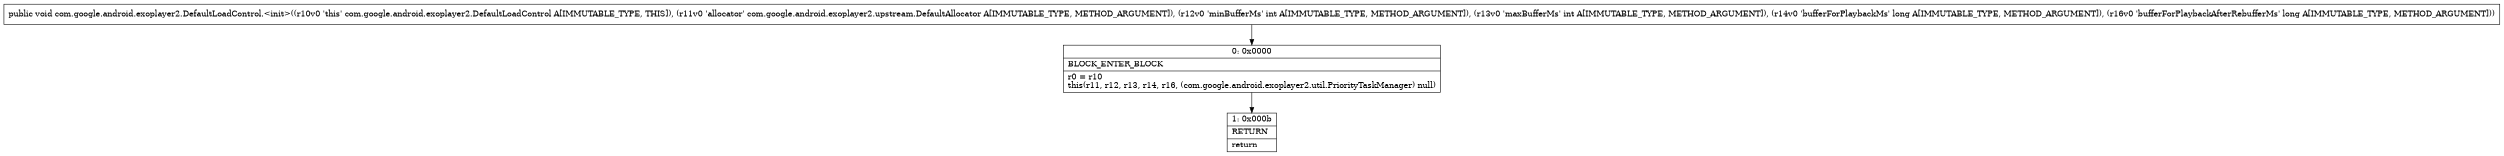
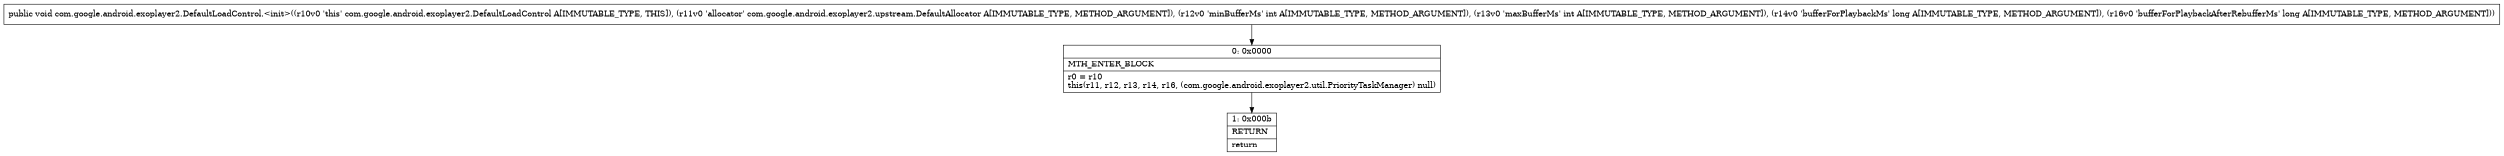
  digraph {
    node [shape=record]
-   n1 [label="{0\:\ 0x0000|BLOCK_ENTER_BLOCK\l|r0 = r10\lthis(r11, r12, r13, r14, r16, (com.google.android.exoplayer2.util.PriorityTaskManager) null)\l}"]
+   n1 [label="{0\:\ 0x0000|MTH_ENTER_BLOCK\l|r0 = r10\lthis(r11, r12, r13, r14, r16, (com.google.android.exoplayer2.util.PriorityTaskManager) null)\l}"]
    n2 [label="{1\:\ 0x000b|RETURN\l|return\l}"]
    n3 [label="{public void com.google.android.exoplayer2.DefaultLoadControl.\<init\>((r10v0 'this' com.google.android.exoplayer2.DefaultLoadControl A[IMMUTABLE_TYPE, THIS]), (r11v0 'allocator' com.google.android.exoplayer2.upstream.DefaultAllocator A[IMMUTABLE_TYPE, METHOD_ARGUMENT]), (r12v0 'minBufferMs' int A[IMMUTABLE_TYPE, METHOD_ARGUMENT]), (r13v0 'maxBufferMs' int A[IMMUTABLE_TYPE, METHOD_ARGUMENT]), (r14v0 'bufferForPlaybackMs' long A[IMMUTABLE_TYPE, METHOD_ARGUMENT]), (r16v0 'bufferForPlaybackAfterRebufferMs' long A[IMMUTABLE_TYPE, METHOD_ARGUMENT])) }"]
    n1 -> n2
    n3 -> n1
  }
